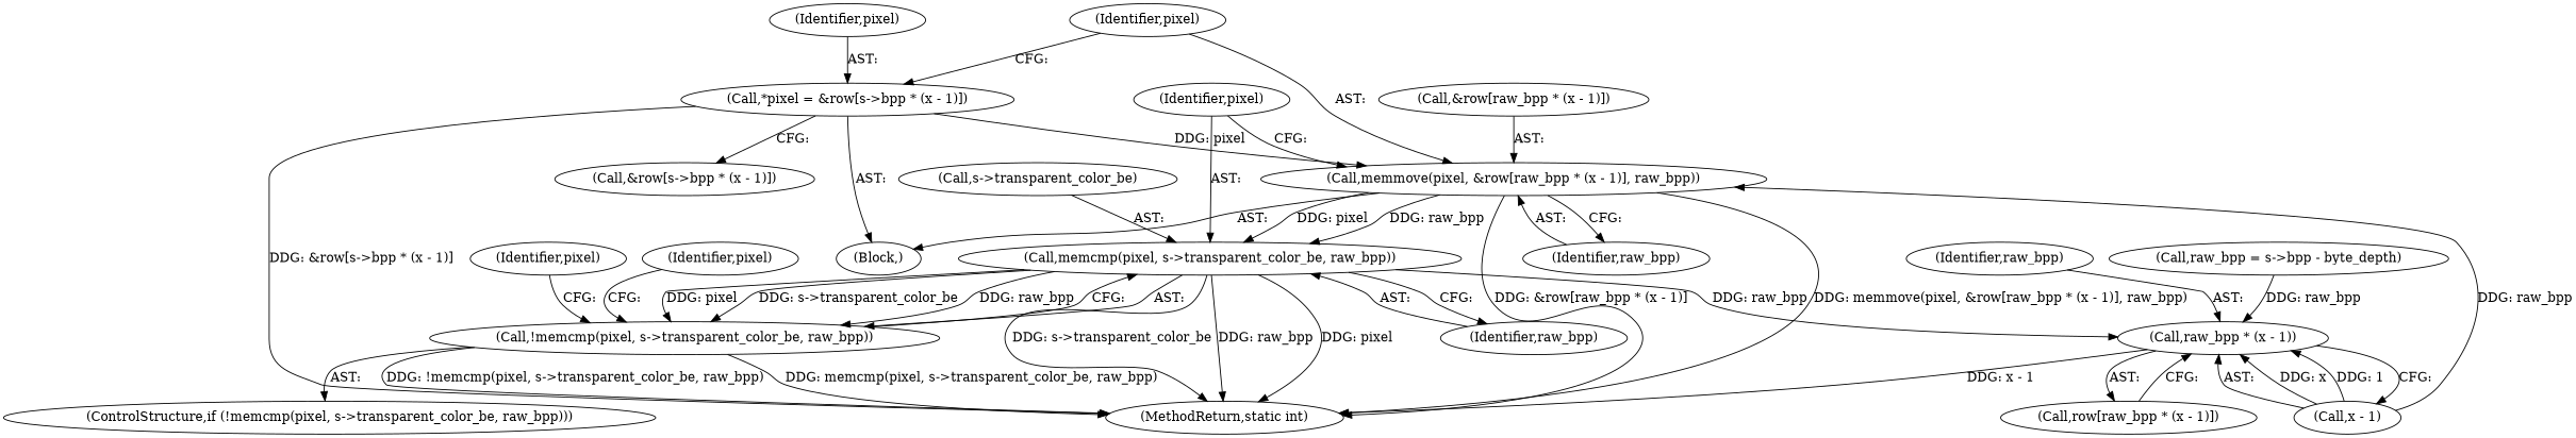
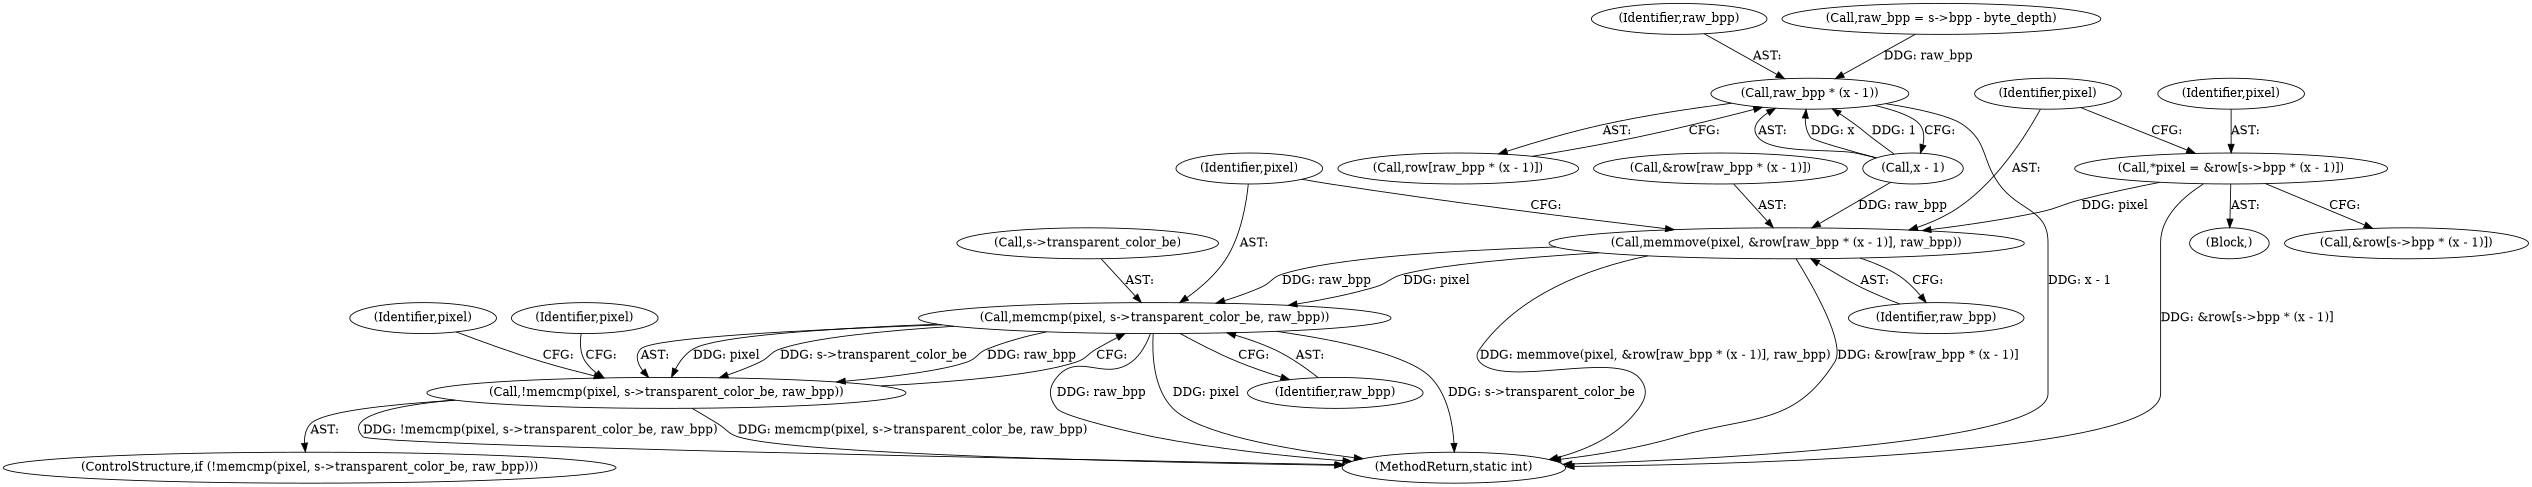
  digraph {
    n1 [label="(Call,*pixel = &row[s->bpp * (x - 1)])"]
    n2 [label="(Call,memmove(pixel, &row[raw_bpp * (x - 1)], raw_bpp))"]
    n3 [label="(Block,)"]
    n4 [label="(Call,&row[s->bpp * (x - 1)])"]
    n5 [label="(MethodReturn,static int)"]
    n6 [label="(Call,memcmp(pixel, s->transparent_color_be, raw_bpp))"]
    n7 [label="(Identifier,raw_bpp)"]
    n8 [label="(Call,raw_bpp * (x - 1))"]
    n9 [label="(Call,!memcmp(pixel, s->transparent_color_be, raw_bpp))"]
    n10 [label="(Identifier,raw_bpp)"]
    n11 [label="(Call,row[raw_bpp * (x - 1)])"]
    n12 [label="(Call,x - 1)"]
    n13 [label="(ControlStructure,if (!memcmp(pixel, s->transparent_color_be, raw_bpp)))"]
    n14 [label="(Identifier,pixel)"]
    n15 [label="(Identifier,raw_bpp)"]
    n16 [label="(Identifier,pixel)"]
    n17 [label="(Identifier,pixel)"]
    n18 [label="(Identifier,pixel)"]
    n19 [label="(Call,s->transparent_color_be)"]
    n20 [label="(Identifier,pixel)"]
    n21 [label="(Call,raw_bpp = s->bpp - byte_depth)"]
    n22 [label="(Call,&row[raw_bpp * (x - 1)])"]
    n1 -> n2 [label="DDG: pixel"]
    n1 -> n3 [label="AST: "]
    n1 -> n4 [label="CFG: "]
    n1 -> n5 [label="DDG: &row[s->bpp * (x - 1)]"]
-   n2 -> n3 [label="AST: "]
    n2 -> n5 [label="DDG: &row[raw_bpp * (x - 1)]"]
    n2 -> n5 [label="DDG: memmove(pixel, &row[raw_bpp * (x - 1)], raw_bpp)"]
    n2 -> n6 [label="DDG: pixel"]
    n2 -> n6 [label="DDG: raw_bpp"]
    n2 -> n7 [label="CFG: "]
    n6 -> n5 [label="DDG: raw_bpp"]
    n6 -> n5 [label="DDG: pixel"]
    n6 -> n5 [label="DDG: s->transparent_color_be"]
-   n6 -> n8 [label="DDG: raw_bpp"]
    n6 -> n9 [label="AST: "]
    n6 -> n9 [label="DDG: pixel"]
    n6 -> n9 [label="DDG: s->transparent_color_be"]
    n6 -> n9 [label="DDG: raw_bpp"]
    n6 -> n10 [label="CFG: "]
    n7 -> n2 [label="AST: "]
    n8 -> n5 [label="DDG: x - 1"]
    n8 -> n11 [label="AST: "]
    n8 -> n12 [label="CFG: "]
    n9 -> n5 [label="DDG: !memcmp(pixel, s->transparent_color_be, raw_bpp)"]
    n9 -> n5 [label="DDG: memcmp(pixel, s->transparent_color_be, raw_bpp)"]
    n9 -> n6 [label="CFG: "]
    n9 -> n13 [label="AST: "]
    n10 -> n6 [label="AST: "]
    n11 -> n8 [label="CFG: "]
    n12 -> n2 [label="DDG: raw_bpp"]
    n12 -> n8 [label="AST: "]
    n12 -> n8 [label="DDG: x"]
    n12 -> n8 [label="DDG: 1"]
    n14 -> n1 [label="AST: "]
    n15 -> n8 [label="AST: "]
    n16 -> n9 [label="CFG: "]
    n17 -> n1 [label="CFG: "]
    n17 -> n2 [label="AST: "]
    n18 -> n2 [label="CFG: "]
    n18 -> n6 [label="AST: "]
    n19 -> n6 [label="AST: "]
    n20 -> n9 [label="CFG: "]
    n21 -> n8 [label="DDG: raw_bpp"]
    n22 -> n2 [label="AST: "]
  }
